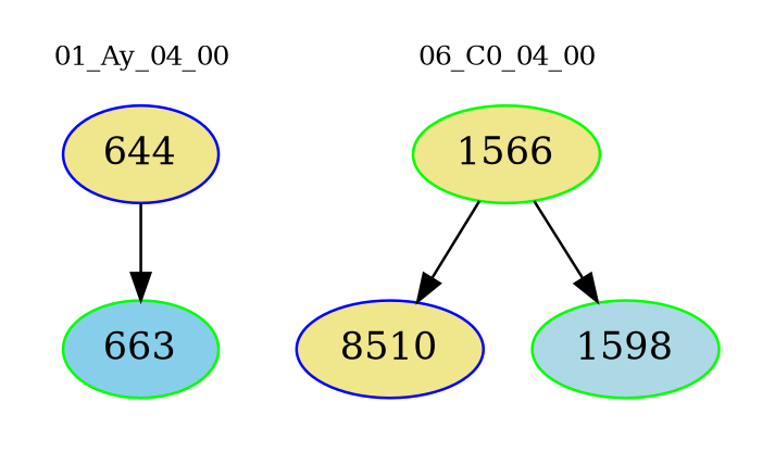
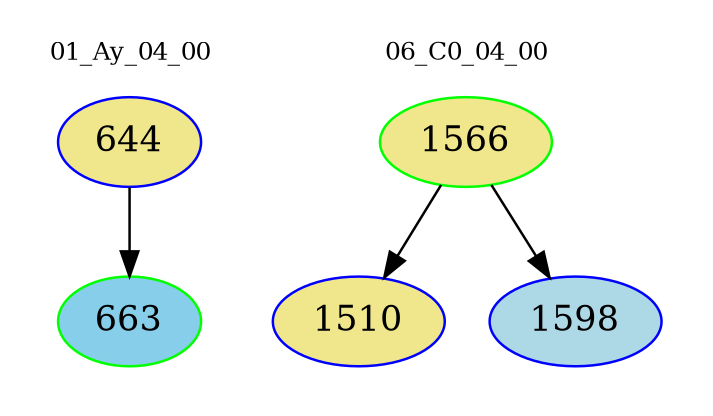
  digraph {
    node [color=green fillcolor=khaki style=filled]
    edge [color=black]
    n1 [color=blue label=644]
    n2 [fillcolor=skyblue label=663]
    n3 [label=1566]
-   n4 [color=blue label=8510]
-   n5 [fillcolor=lightblue label=1598]
+   n4 [color=blue label=1510]
+   n5 [color=blue fillcolor=lightblue label=1598]
    subgraph cluster_1 {
      color=white
      fontsize=10
      label="01_Ay_04_00"
      n1
      n2
    }
    subgraph cluster_2 {
      color=white
      fontsize=10
      label="06_C0_04_00"
      n3
      n4
      n5
    }
    n1 -> n2
    n3 -> n4
    n3 -> n5
  }
